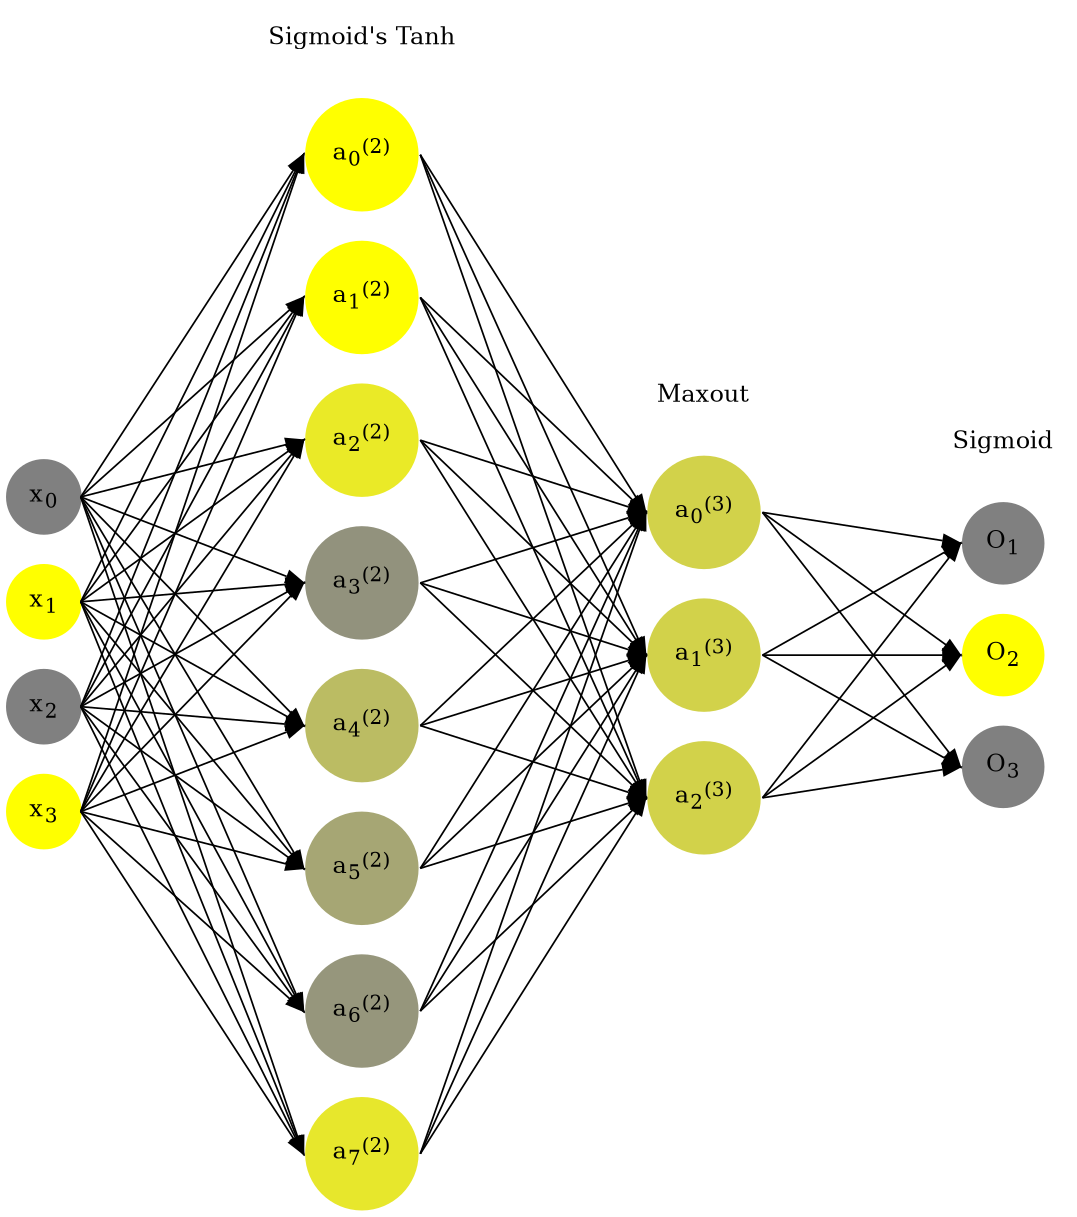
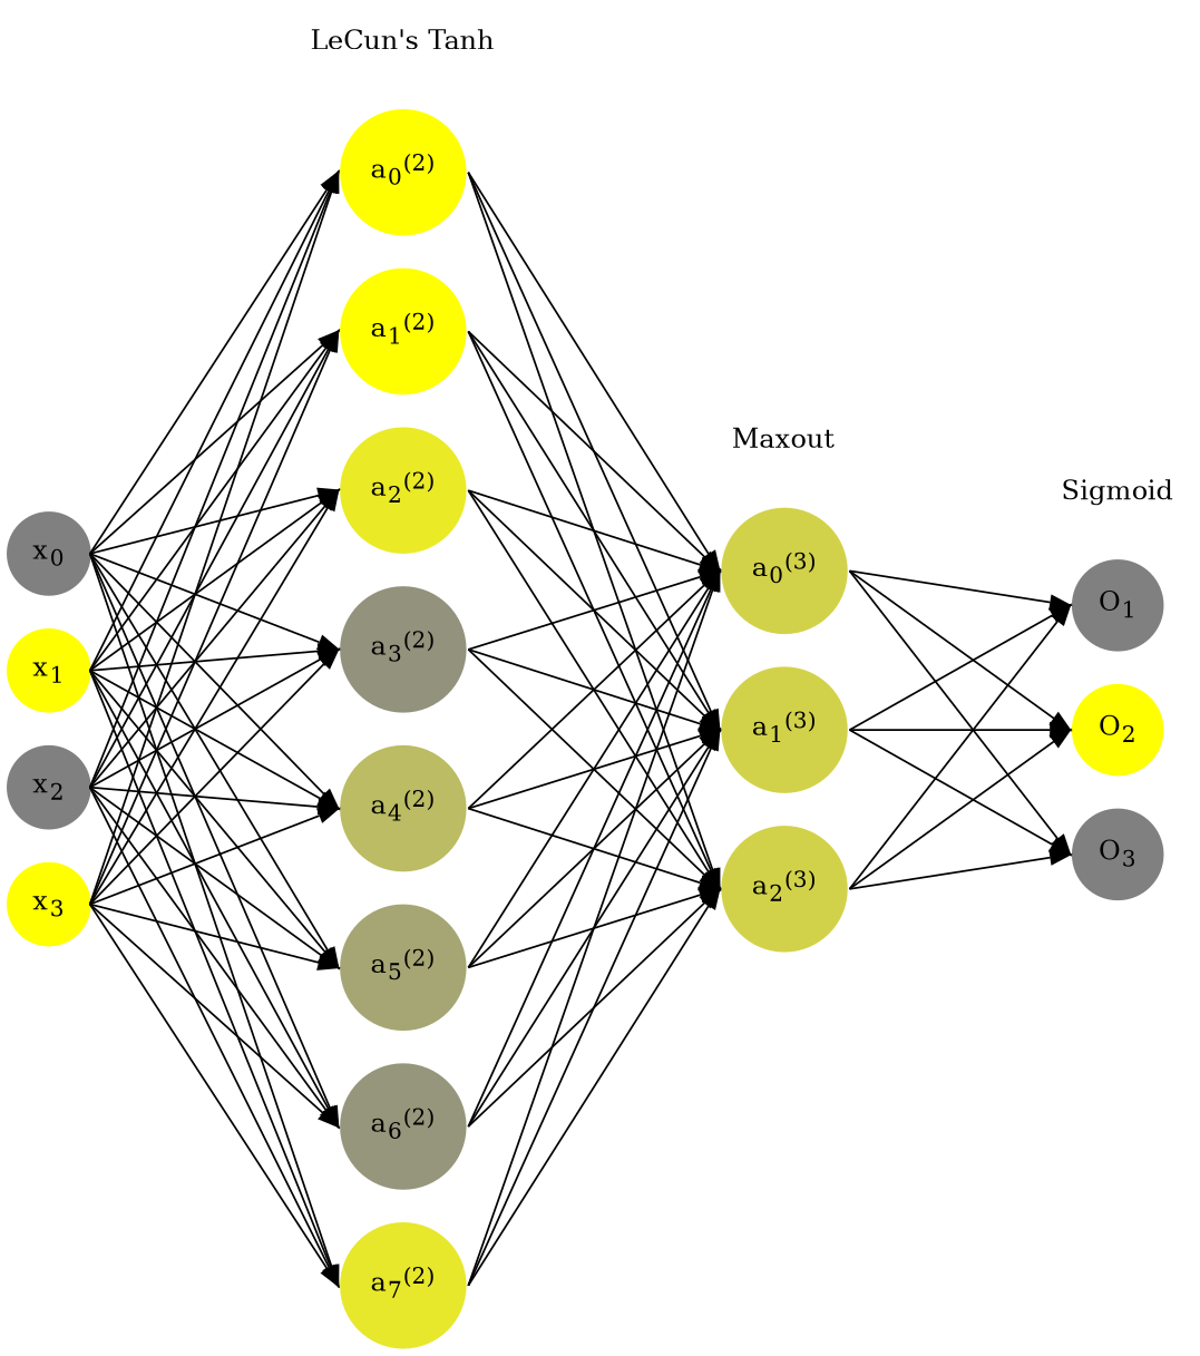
  digraph {
    rankdir=LR
    ranksep=1.4
    splines=false
    node [color="0.1667, 0.0, 0.5" fillcolor="0.1667, 0.0, 0.5" shape=circle style=filled]
    edge [headport=w style=solid tailport=e]
    n1 [label=<x<sub>0</sub>>]
    n2 [color="0.1667, 1.0, 1.0" fillcolor="0.1667, 1.0, 1.0" label=<x<sub>1</sub>>]
    n3 [label=<x<sub>2</sub>>]
    n4 [color="0.1667, 1.0, 1.0" fillcolor="0.1667, 1.0, 1.0" label=<x<sub>3</sub>>]
    n5 [color="0.1667, 1.359198, 1.179599" fillcolor="0.1667, 1.359198, 1.179599" label=<a<sub>0</sub><sup>(2)</sup>>]
    n6 [color="0.1667, 1.383047, 1.191524" fillcolor="0.1667, 1.383047, 1.191524" label=<a<sub>1</sub><sup>(2)</sup>>]
    n7 [color="0.1667, 0.833566, 0.916783" fillcolor="0.1667, 0.833566, 0.916783" label=<a<sub>2</sub><sup>(2)</sup>>]
    n8 [color="0.1667, 0.147951, 0.573976" fillcolor="0.1667, 0.147951, 0.573976" label=<a<sub>3</sub><sup>(2)</sup>>]
    n9 [color="0.1667, 0.468828, 0.734414" fillcolor="0.1667, 0.468828, 0.734414" label=<a<sub>4</sub><sup>(2)</sup>>]
    n10 [color="0.1667, 0.299007, 0.649504" fillcolor="0.1667, 0.299007, 0.649504" label=<a<sub>5</sub><sup>(2)</sup>>]
    n11 [color="0.1667, 0.172383, 0.586191" fillcolor="0.1667, 0.172383, 0.586191" label=<a<sub>6</sub><sup>(2)</sup>>]
    n12 [color="0.1667, 0.805820, 0.902910" fillcolor="0.1667, 0.805820, 0.902910" label=<a<sub>7</sub><sup>(2)</sup>>]
    n13 [color="0.1667, 0.643789, 0.821894" fillcolor="0.1667, 0.643789, 0.821894" label=<a<sub>0</sub><sup>(3)</sup>>]
    n14 [color="0.1667, 0.643789, 0.821894" fillcolor="0.1667, 0.643789, 0.821894" label=<a<sub>1</sub><sup>(3)</sup>>]
    n15 [color="0.1667, 0.643789, 0.821894" fillcolor="0.1667, 0.643789, 0.821894" label=<a<sub>2</sub><sup>(3)</sup>>]
    n16 [label=<O<sub>1</sub>>]
    n17 [color="0.1667, 1.0, 1.0" fillcolor="0.1667, 1.0, 1.0" label=<O<sub>2</sub>>]
    n18 [label=<O<sub>3</sub>>]
-   n19 [label="Sigmoid's Tanh" shape=plaintext color="" fillcolor="" style=""]
+   n19 [label="LeCun's Tanh" shape=plaintext color="" fillcolor="" style=""]
    n20 [label=Maxout shape=plaintext color="" fillcolor="" style=""]
    n21 [label=Sigmoid shape=plaintext color="" fillcolor="" style=""]
    subgraph sub_1 {
      n1
    }
    subgraph sub_2 {
      n2
    }
    subgraph sub_3 {
      n3
    }
    subgraph sub_4 {
      n4
    }
    subgraph sub_5 {
      n5
    }
    subgraph sub_6 {
      n6
    }
    subgraph sub_7 {
      n7
    }
    subgraph sub_8 {
      n8
    }
    subgraph sub_9 {
      n9
    }
    subgraph sub_10 {
      n10
    }
    subgraph sub_11 {
      n11
    }
    subgraph sub_12 {
      n12
    }
    subgraph sub_13 {
      n13
    }
    subgraph sub_14 {
      n14
    }
    subgraph sub_15 {
      n15
    }
    subgraph sub_16 {
      n16
    }
    subgraph sub_17 {
      n17
    }
    subgraph sub_18 {
      n18
    }
    subgraph sub_19 {
      rank=same
      n1
      n2
      n3
      n4
    }
    subgraph sub_20 {
      rank=same
      n5
      n6
      n7
      n8
      n9
      n10
      n11
      n12
    }
    subgraph sub_21 {
      rank=same
      n13
      n14
      n15
    }
    subgraph sub_22 {
      rank=same
      n16
      n17
      n18
    }
    subgraph sub_23 {
      rank=same
      n5
      n19
    }
    subgraph sub_24 {
      rank=same
      n13
      n20
    }
    subgraph sub_25 {
      rank=same
      n16
      n21
    }
    n1 -> n2 [style=invis]
    n1 -> n5
    n1 -> n6
    n1 -> n7
    n1 -> n8
    n1 -> n9
    n1 -> n10
    n1 -> n11
    n1 -> n12
    n2 -> n3 [style=invis]
    n2 -> n5
    n2 -> n6
    n2 -> n7
    n2 -> n8
    n2 -> n9
    n2 -> n10
    n2 -> n11
    n2 -> n12
    n3 -> n4 [style=invis]
    n3 -> n5
    n3 -> n6
    n3 -> n7
    n3 -> n8
    n3 -> n9
    n3 -> n10
    n3 -> n11
    n3 -> n12
    n4 -> n5
    n4 -> n6
    n4 -> n7
    n4 -> n8
    n4 -> n9
    n4 -> n10
    n4 -> n11
    n4 -> n12
    n5 -> n6 [style=invis]
    n5 -> n13
    n5 -> n14
    n5 -> n15
    n6 -> n7 [style=invis]
    n6 -> n13
    n6 -> n14
    n6 -> n15
    n7 -> n8 [style=invis]
    n7 -> n13
    n7 -> n14
    n7 -> n15
    n8 -> n9 [style=invis]
    n8 -> n13
    n8 -> n14
    n8 -> n15
    n9 -> n10 [style=invis]
    n9 -> n13
    n9 -> n14
    n9 -> n15
    n10 -> n11 [style=invis]
    n10 -> n13
    n10 -> n14
    n10 -> n15
    n11 -> n12 [style=invis]
    n11 -> n13
    n11 -> n14
    n11 -> n15
    n12 -> n13
    n12 -> n14
    n12 -> n15
    n13 -> n14 [style=invis]
    n13 -> n16
    n13 -> n17
    n13 -> n18
    n14 -> n15 [style=invis]
    n14 -> n16
    n14 -> n17
    n14 -> n18
    n15 -> n16
    n15 -> n17
    n15 -> n18
    n16 -> n17 [style=invis]
    n17 -> n18 [style=invis]
    n19 -> n5 [style=invis]
    n20 -> n13 [style=invis]
    n21 -> n16 [style=invis]
  }
